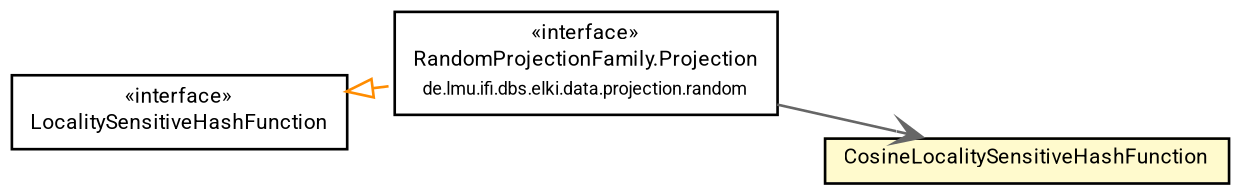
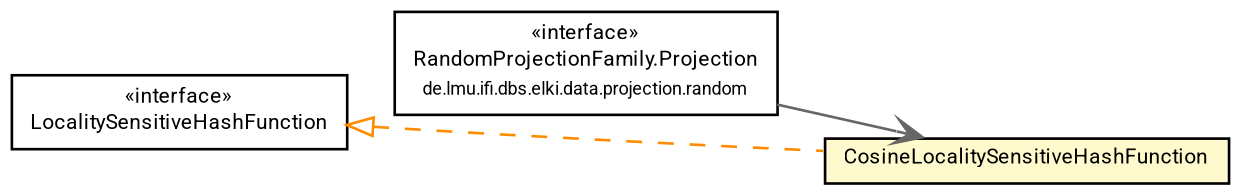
  digraph {
    nodesep=0.15
    rankdir=LR
    ranksep=0.25
    node [fontcolor=black fontname=Roboto fontsize=8 margin=0 shape=plaintext]
    edge [fontname=Roboto fontsize=7 labelfontname=Roboto labelfontsize=7]
    n1 [height=0 label=<<table title="de.lmu.ifi.dbs.elki.data.projection.random.RandomProjectionFamily.Projection" border="0" cellborder="1" cellspacing="0" cellpadding="2" href="../../../data/projection/random/RandomProjectionFamily.Projection.html" target="_parent"> 		<tr><td><table border="0" cellspacing="0" cellpadding="1"> 		<tr><td align="center" balign="center"> &#171;interface&#187; </td></tr> 		<tr><td align="center" balign="center"> <font face="Roboto">RandomProjectionFamily.Projection</font> </td></tr> 		<tr><td align="center" balign="center"> <font face="Roboto" point-size="7.0">de.lmu.ifi.dbs.elki.data.projection.random</font> </td></tr> 		</table></td></tr> 		</table>> width=0]
    n2 [height=0 label=<<table title="de.lmu.ifi.dbs.elki.index.lsh.hashfunctions.CosineLocalitySensitiveHashFunction" border="0" cellborder="1" cellspacing="0" cellpadding="2" bgcolor="lemonChiffon" href="CosineLocalitySensitiveHashFunction.html" target="_parent"> 		<tr><td><table border="0" cellspacing="0" cellpadding="1"> 		<tr><td align="center" balign="center"> <font face="Roboto">CosineLocalitySensitiveHashFunction</font> </td></tr> 		</table></td></tr> 		</table>> width=0]
    n3 [height=0 label=<<table title="de.lmu.ifi.dbs.elki.index.lsh.hashfunctions.LocalitySensitiveHashFunction" border="0" cellborder="1" cellspacing="0" cellpadding="2" href="LocalitySensitiveHashFunction.html" target="_parent"> 		<tr><td><table border="0" cellspacing="0" cellpadding="1"> 		<tr><td align="center" balign="center"> &#171;interface&#187; </td></tr> 		<tr><td align="center" balign="center"> <font face="Roboto">LocalitySensitiveHashFunction</font> </td></tr> 		</table></td></tr> 		</table>> width=0]
    n1 -> n2 [arrowhead=open color=gray40 weight=1]
-   n3 -> n1 [arrowtail=empty color=darkorange dir=back style=dashed weight=9]
+   n3 -> n2 [arrowtail=empty color=darkorange dir=back style=dashed weight=9]
  }
